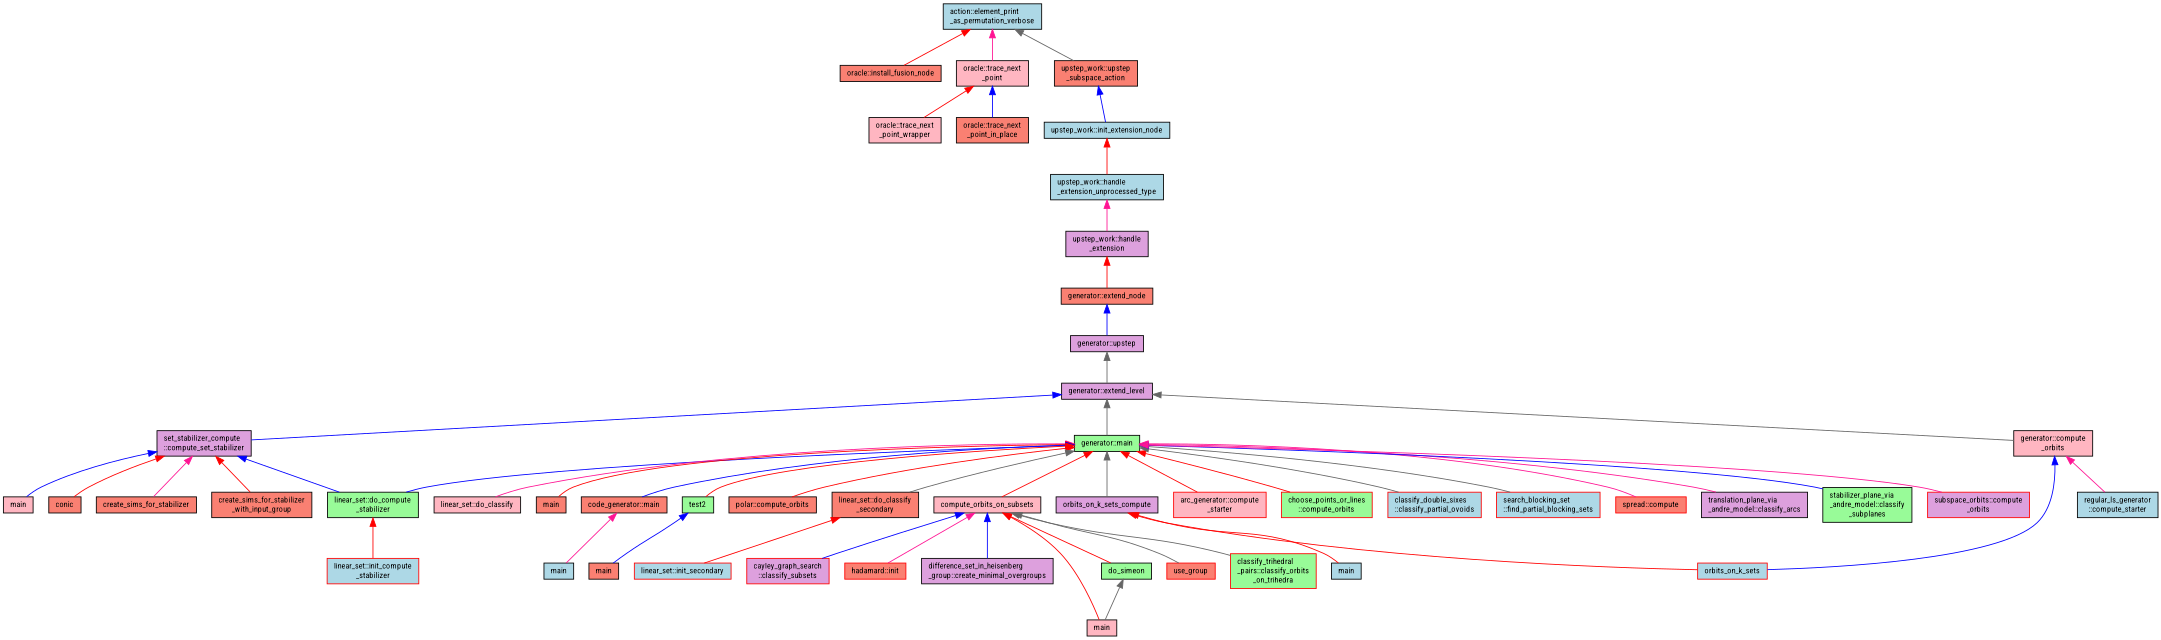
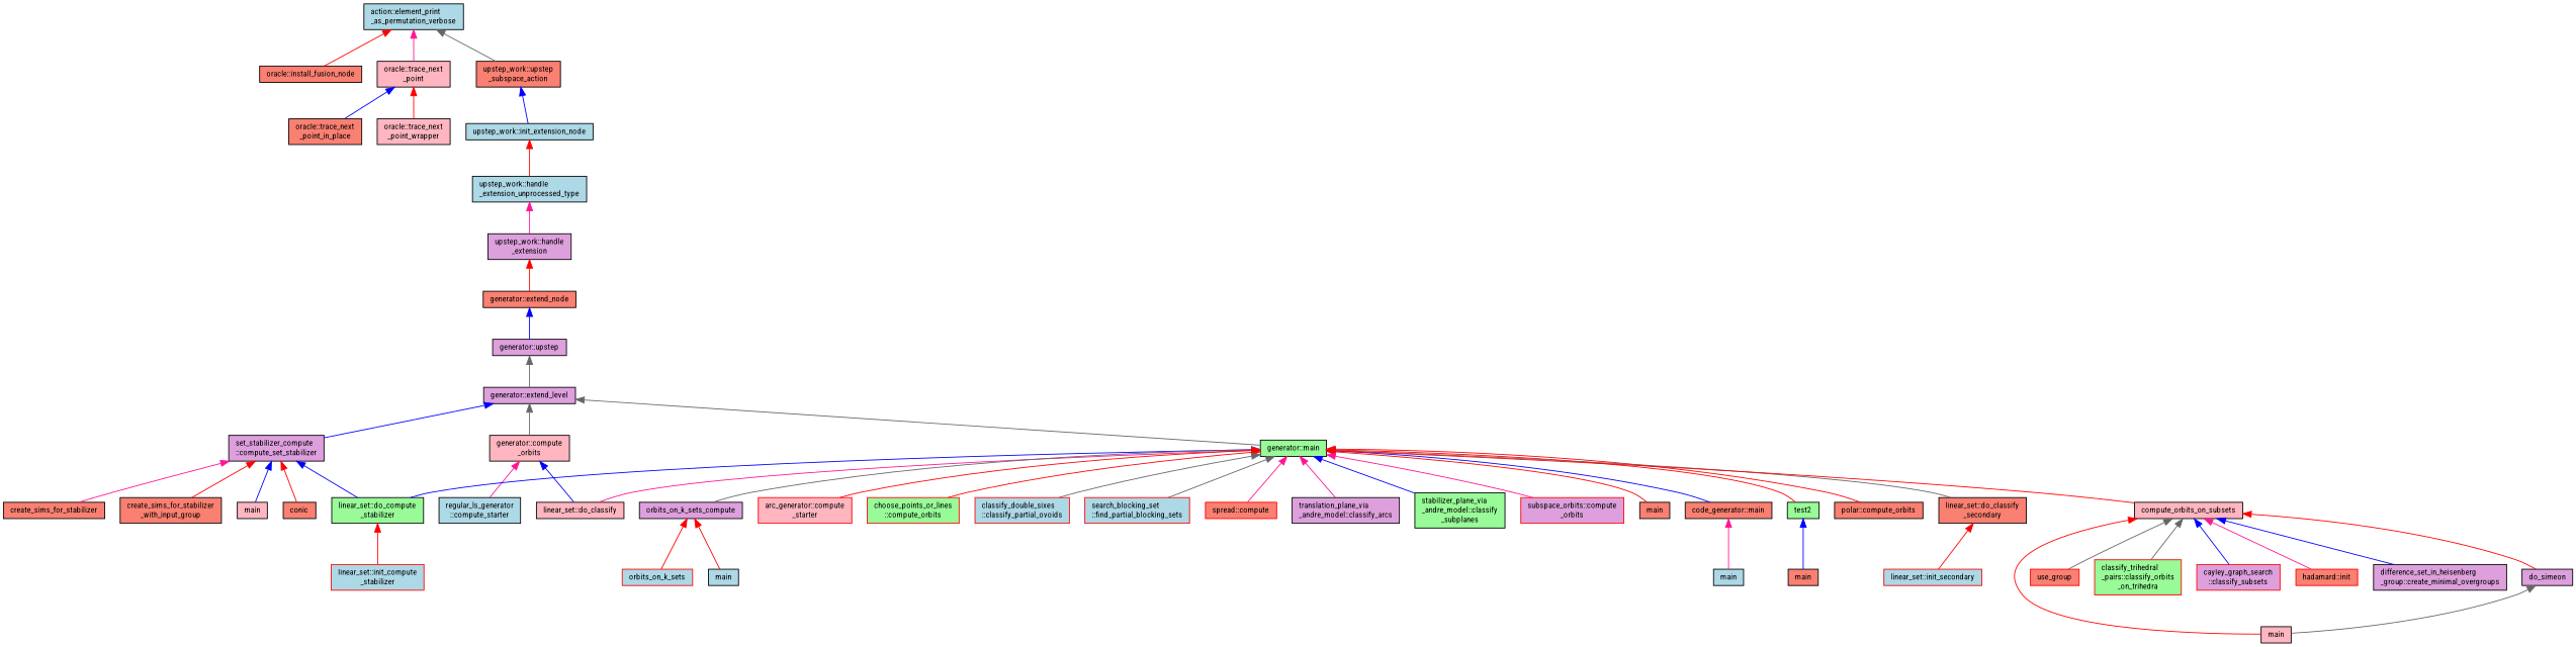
  digraph {
    fontname="Roboto Condensed"
    rankdir=TB
    node [color=black fillcolor=salmon fontname="Roboto Condensed" fontsize=10 shape=record style=filled]
    edge [color=red dir=back fontname="Roboto Condensed" fontsize=10 labelfontname=Helvetica labelfontsize=10 style=solid]
    n1 [fillcolor=lightblue fontcolor=black height=0.2 label="action::element_print\l_as_permutation_verbose" width=0.4]
    n2 [height=0.2 label="oracle::install_fusion_node" width=0.4]
    n3 [fillcolor=lightpink height=0.2 label="oracle::trace_next\l_point" width=0.4]
    n4 [height=0.2 label="upstep_work::upstep\l_subspace_action" width=0.4]
    n5 [fillcolor=lightpink height=0.2 label="oracle::trace_next\l_point_wrapper" width=0.4]
    n6 [height=0.2 label="oracle::trace_next\l_point_in_place" width=0.4]
    n7 [fillcolor=lightblue height=0.2 label="upstep_work::init_extension_node" width=0.4]
    n8 [fillcolor=lightblue height=0.2 label="upstep_work::handle\l_extension_unprocessed_type" width=0.4]
    n9 [fillcolor=plum height=0.2 label="upstep_work::handle\l_extension" width=0.4]
    n10 [height=0.2 label="generator::extend_node" width=0.4]
    n11 [fillcolor=plum height=0.2 label="generator::upstep" width=0.4]
    n12 [fillcolor=plum height=0.2 label="generator::extend_level" width=0.4]
    n13 [fillcolor=plum height=0.2 label="set_stabilizer_compute\l::compute_set_stabilizer" width=0.4]
    n14 [fillcolor=lightpink height=0.2 label="generator::compute\l_orbits" width=0.4]
    n15 [fillcolor=palegreen height=0.2 label="generator::main" width=0.4]
    n16 [fillcolor=lightpink height=0.2 label=main width=0.4]
    n17 [height=0.2 label=conic width=0.4]
    n18 [fillcolor=palegreen height=0.2 label="linear_set::do_compute\l_stabilizer" width=0.4]
    n19 [height=0.2 label=create_sims_for_stabilizer width=0.4]
    n20 [height=0.2 label="create_sims_for_stabilizer\l_with_input_group" width=0.4]
    n21 [fillcolor=lightblue height=0.2 label="regular_ls_generator\l::compute_starter" width=0.4]
    n22 [fillcolor=lightpink height=0.2 label="linear_set::do_classify" width=0.4]
    n23 [height=0.2 label=main width=0.4]
    n24 [height=0.2 label="code_generator::main" width=0.4]
    n25 [fillcolor=palegreen height=0.2 label=test2 width=0.4]
    n26 [height=0.2 label="polar::compute_orbits" width=0.4]
    n27 [height=0.2 label="linear_set::do_classify\l_secondary" width=0.4]
    n28 [fillcolor=lightpink height=0.2 label=compute_orbits_on_subsets width=0.4]
    n29 [fillcolor=plum height=0.2 label=orbits_on_k_sets_compute width=0.4]
    n30 [color=red fillcolor=lightpink height=0.2 label="arc_generator::compute\l_starter" width=0.4]
    n31 [color=red fillcolor=palegreen height=0.2 label="choose_points_or_lines\l::compute_orbits" width=0.4]
    n32 [color=red fillcolor=lightblue height=0.2 label="classify_double_sixes\l::classify_partial_ovoids" width=0.4]
    n33 [color=red fillcolor=lightblue height=0.2 label="search_blocking_set\l::find_partial_blocking_sets" width=0.4]
    n34 [color=red height=0.2 label="spread::compute" width=0.4]
    n35 [fillcolor=plum height=0.2 label="translation_plane_via\l_andre_model::classify_arcs" width=0.4]
    n36 [fillcolor=palegreen height=0.2 label="stabilizer_plane_via\l_andre_model::classify\l_subplanes" width=0.4]
    n37 [color=red fillcolor=plum height=0.2 label="subspace_orbits::compute\l_orbits" width=0.4]
    n38 [color=red fillcolor=lightblue height=0.2 label="linear_set::init_compute\l_stabilizer" width=0.4]
    n39 [fillcolor=lightblue height=0.2 label=main width=0.4]
    n40 [height=0.2 label=main width=0.4]
    n41 [color=red fillcolor=lightblue height=0.2 label="linear_set::init_secondary" width=0.4]
    n42 [color=red fillcolor=plum height=0.2 label="cayley_graph_search\l::classify_subsets" width=0.4]
    n43 [color=red height=0.2 label="hadamard::init" width=0.4]
    n44 [fillcolor=plum height=0.2 label="difference_set_in_heisenberg\l_group::create_minimal_overgroups" width=0.4]
    n45 [fillcolor=lightpink height=0.2 label=main width=0.4]
-   n46 [fillcolor=palegreen height=0.2 label=do_simeon width=0.4]
+   n46 [fillcolor=plum height=0.2 label=do_simeon width=0.4]
    n47 [color=red height=0.2 label=use_group width=0.4]
    n48 [color=red fillcolor=palegreen height=0.2 label="classify_trihedral\l_pairs::classify_orbits\l_on_trihedra" width=0.4]
    n49 [fillcolor=lightblue height=0.2 label=main width=0.4]
    n50 [color=red fillcolor=lightblue height=0.2 label=orbits_on_k_sets width=0.4]
    n1 -> n2
    n1 -> n3 [color=deeppink]
    n1 -> n4 [color=gray40]
    n3 -> n5
    n3 -> n6 [color=blue]
    n4 -> n7 [color=blue]
    n7 -> n8
    n8 -> n9 [color=deeppink]
    n9 -> n10
    n10 -> n11 [color=blue]
    n11 -> n12 [color=gray40]
    n12 -> n13 [color=blue]
    n12 -> n14 [color=gray40]
    n12 -> n15 [color=gray40]
    n13 -> n16 [color=blue]
    n13 -> n17
    n13 -> n18 [color=blue]
    n13 -> n19 [color=deeppink]
    n13 -> n20
    n14 -> n21 [color=deeppink]
-   n14 -> n50 [color=blue]
+   n14 -> n22 [color=blue]
    n15 -> n18 [color=blue]
    n15 -> n22 [color=deeppink]
    n15 -> n23
    n15 -> n24 [color=blue]
    n15 -> n25
    n15 -> n26
    n15 -> n27 [color=gray40]
    n15 -> n28
    n15 -> n29 [color=gray40]
    n15 -> n30
    n15 -> n31
    n15 -> n32 [color=gray40]
    n15 -> n33 [color=gray40]
    n15 -> n34 [color=deeppink]
    n15 -> n35 [color=deeppink]
    n15 -> n36 [color=blue]
    n15 -> n37 [color=deeppink]
    n18 -> n38
    n24 -> n39 [color=deeppink]
    n25 -> n40 [color=blue]
    n27 -> n41
    n28 -> n42 [color=blue]
    n28 -> n43 [color=deeppink]
    n28 -> n44 [color=blue]
    n28 -> n45
    n28 -> n46
    n28 -> n47 [color=gray40]
    n28 -> n48 [color=gray40]
    n29 -> n49
    n29 -> n50
    n46 -> n45 [color=gray40]
  }
